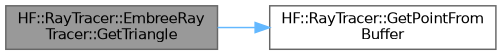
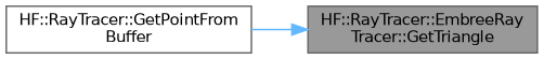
  digraph {
    rankdir=LR
    node [fontname=Helvetica fontsize=10 shape=box style=filled]
    n1 [color=gray40 fillcolor=grey60 fontcolor=black height=0.2 label="HF::RayTracer::EmbreeRay\lTracer::GetTriangle" width=0.4]
    n2 [color=grey40 fillcolor=white height=0.2 label="HF::RayTracer::GetPointFrom\lBuffer" width=0.4]
-   n1 -> n2 [color=steelblue1 fontname=Helvetica fontsize=10 labelfontname=Helvetica labelfontsize=10 style=solid]
+   n2 -> n1 [color=steelblue1 fontname=Helvetica fontsize=10 labelfontname=Helvetica labelfontsize=10 style=solid]
  }
